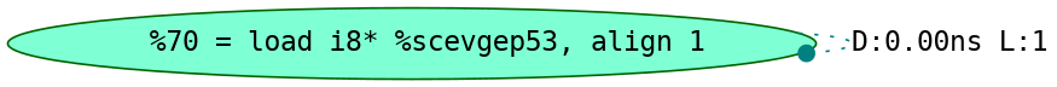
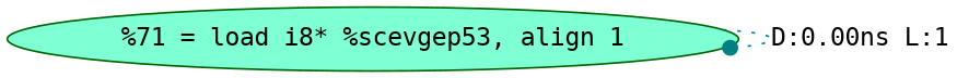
  digraph {
    fontname="DejaVu Sans Mono"
-   n1 [label="  %70 = load i8* %scevgep53, align 1" style=filled fillcolor=aquamarine color=darkgreen fontname="DejaVu Sans Mono"]
+   n1 [label="%71 = load i8* %scevgep53, align 1" style=filled fillcolor=aquamarine color=darkgreen fontname="DejaVu Sans Mono"]
    n1 -> n1 [color=teal label="D:0.00ns L:1" style=dotted arrowhead=dot fontname="DejaVu Sans Mono"]
  }
